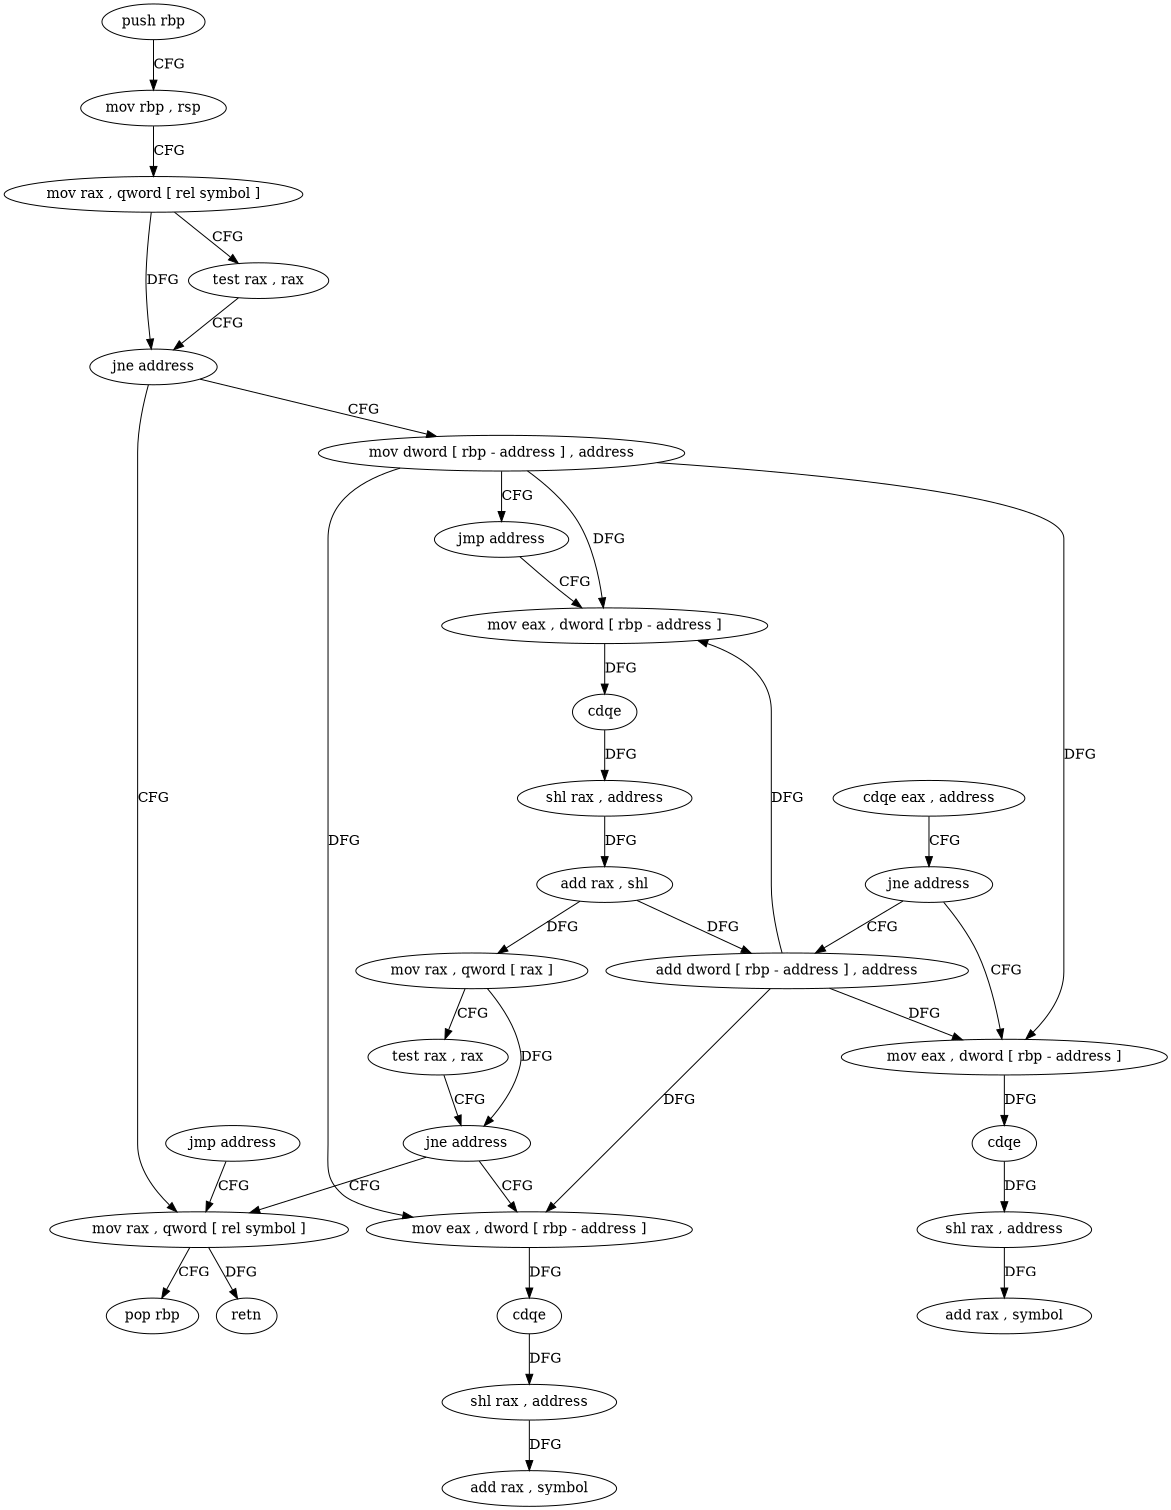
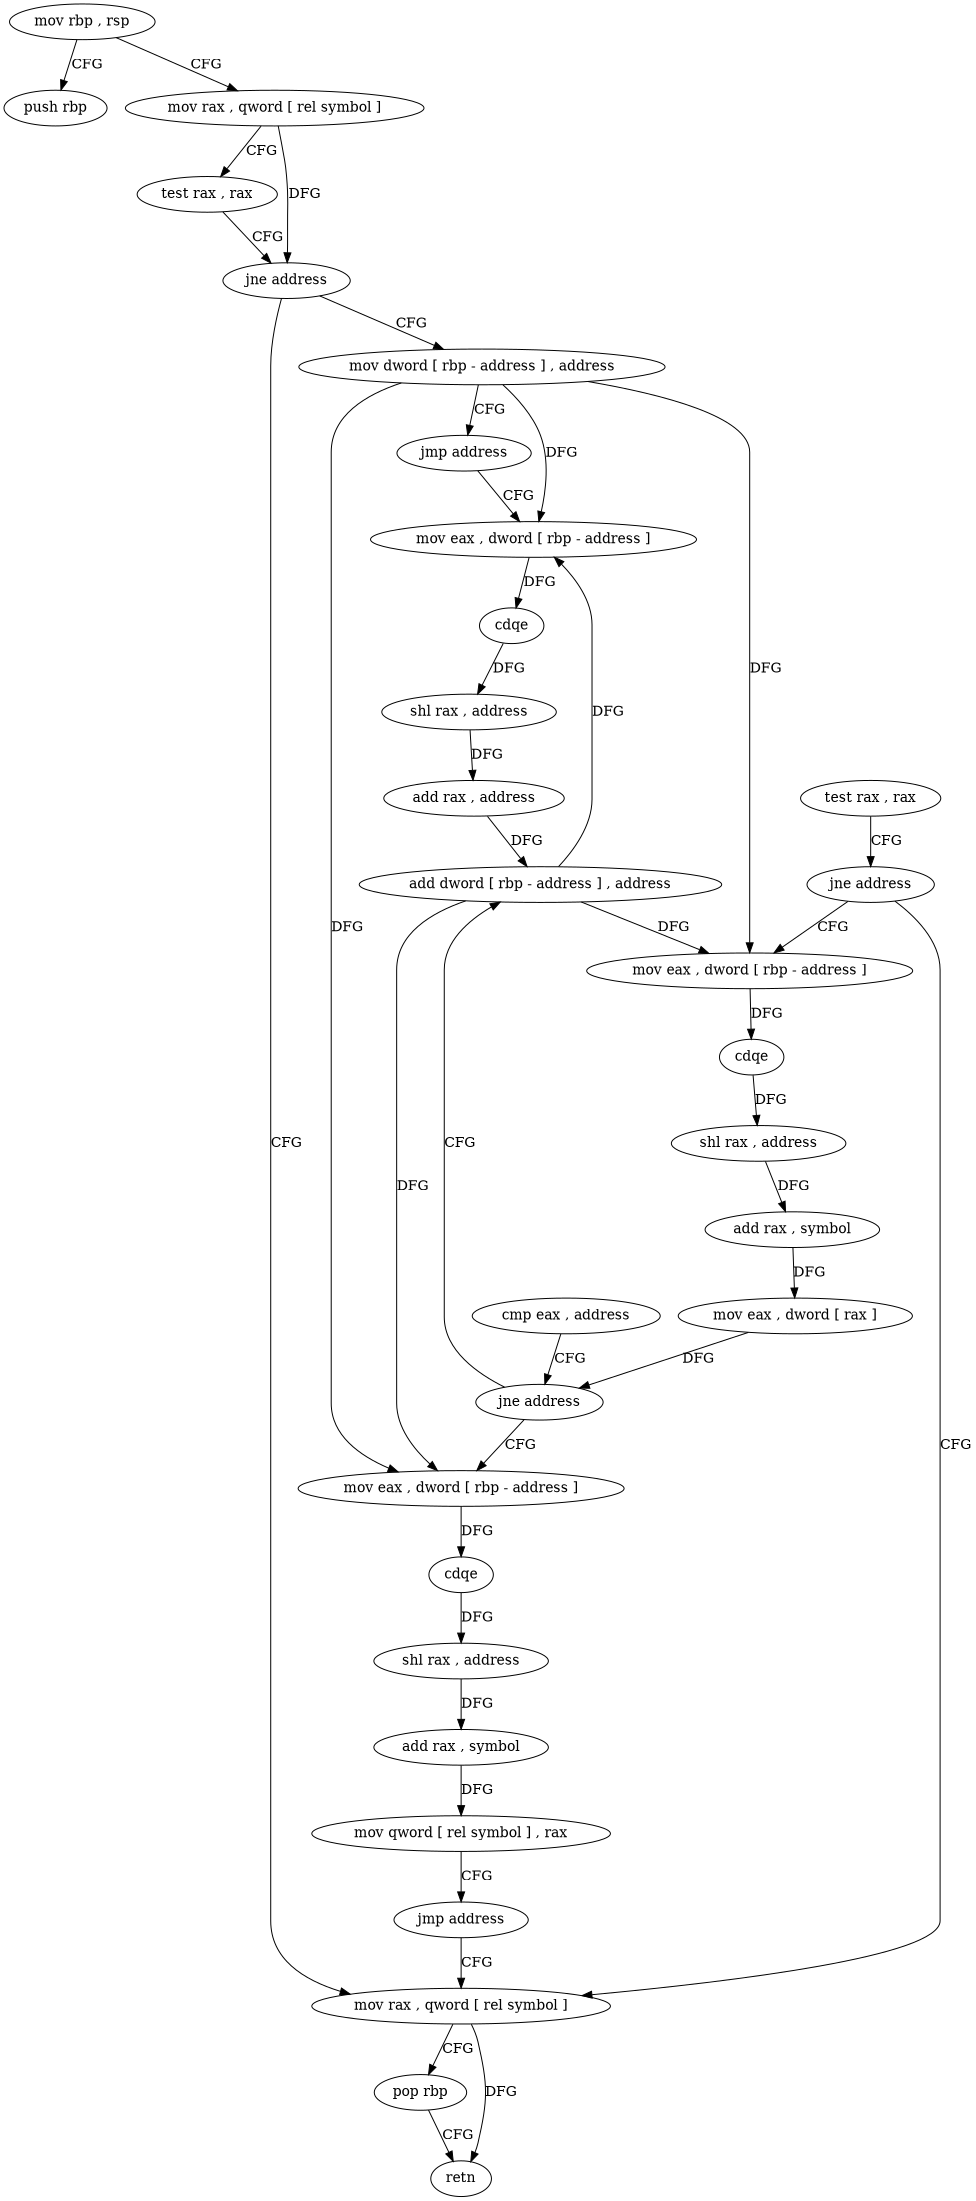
  digraph {
    n1 [label="push rbp"]
    n2 [label="mov rbp , rsp"]
    n3 [label="mov rax , qword [ rel symbol ]"]
    n4 [label="test rax , rax"]
    n5 [label="jne address"]
    n6 [label="mov rax , qword [ rel symbol ]"]
    n7 [label="mov dword [ rbp - address ] , address"]
    n8 [label="pop rbp"]
    n9 [label=retn]
    n10 [label="jmp address"]
    n11 [label="mov eax , dword [ rbp - address ]"]
    n12 [label="mov eax , dword [ rbp - address ]"]
    n13 [label="mov eax , dword [ rbp - address ]"]
    n14 [label=cdqe]
    n15 [label=cdqe]
    n16 [label="add dword [ rbp - address ] , address"]
    n17 [label=cdqe]
    n18 [label="shl rax , address"]
-   n19 [label="add rax , shl"]
-   n20 [label="mov rax , qword [ rax ]"]
+   n19 [label="add rax , address"]
    n21 [label="test rax , rax"]
    n22 [label="jne address"]
    n23 [label="shl rax , address"]
    n24 [label="add rax , symbol"]
+   n25 [label="mov eax , dword [ rax ]"]
    n26 [label="jne address"]
-   n27 [label="cdqe eax , address"]
+   n27 [label="cmp eax , address"]
    n28 [label="shl rax , address"]
    n29 [label="add rax , symbol"]
+   n30 [label="mov qword [ rel symbol ] , rax"]
    n31 [label="jmp address"]
-   n1 -> n2 [label=CFG]
+   n2 -> n1 [label=CFG]
    n2 -> n3 [label=CFG]
    n3 -> n4 [label=CFG]
    n3 -> n5 [label=DFG]
    n4 -> n5 [label=CFG]
    n5 -> n6 [label=CFG]
    n5 -> n7 [label=CFG]
    n6 -> n8 [label=CFG]
    n6 -> n9 [label=DFG]
    n7 -> n10 [label=CFG]
    n7 -> n11 [label=DFG]
    n7 -> n12 [label=DFG]
    n7 -> n13 [label=DFG]
+   n8 -> n9 [label=CFG]
    n10 -> n11 [label=CFG]
    n11 -> n14 [label=DFG]
    n12 -> n15 [label=DFG]
    n13 -> n17 [label=DFG]
    n14 -> n18 [label=DFG]
    n15 -> n23 [label=DFG]
    n16 -> n11 [label=DFG]
    n16 -> n12 [label=DFG]
    n16 -> n13 [label=DFG]
    n17 -> n28 [label=DFG]
    n18 -> n19 [label=DFG]
    n19 -> n16 [label=DFG]
-   n19 -> n20 [label=DFG]
-   n20 -> n21 [label=CFG]
-   n20 -> n22 [label=DFG]
    n21 -> n22 [label=CFG]
    n22 -> n6 [label=CFG]
    n22 -> n12 [label=CFG]
    n23 -> n24 [label=DFG]
+   n24 -> n25 [label=DFG]
+   n25 -> n26 [label=DFG]
    n26 -> n13 [label=CFG]
    n26 -> n16 [label=CFG]
    n27 -> n26 [label=CFG]
    n28 -> n29 [label=DFG]
+   n29 -> n30 [label=DFG]
+   n30 -> n31 [label=CFG]
    n31 -> n6 [label=CFG]
  }
